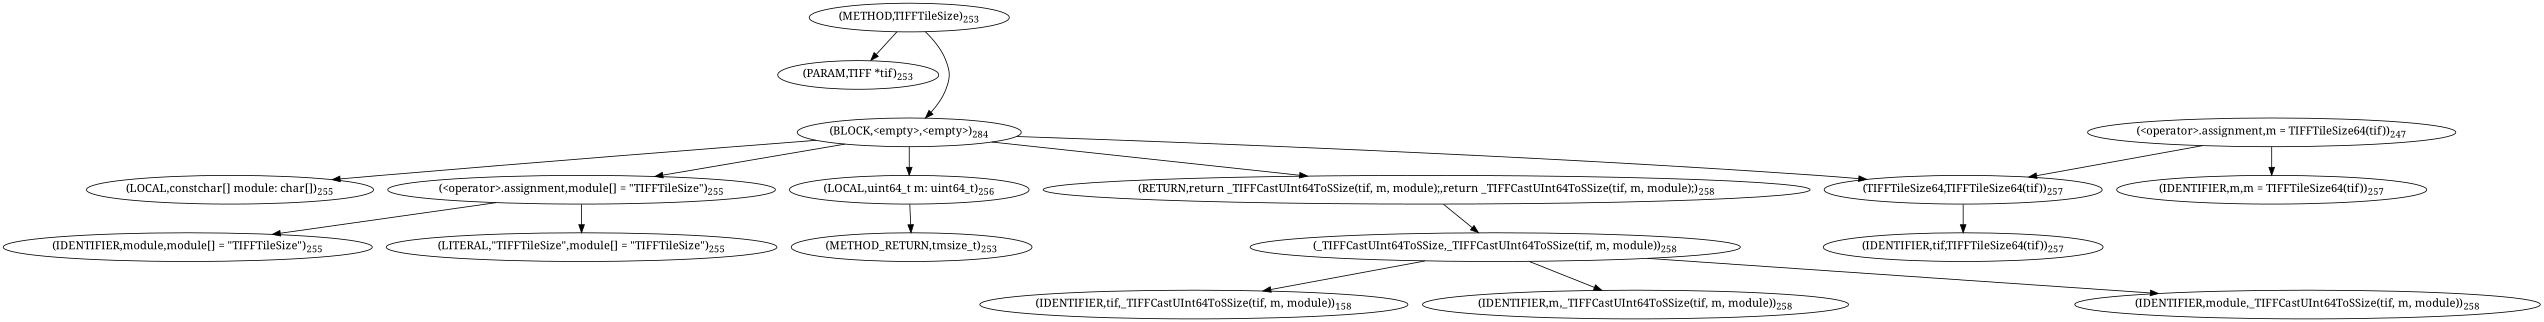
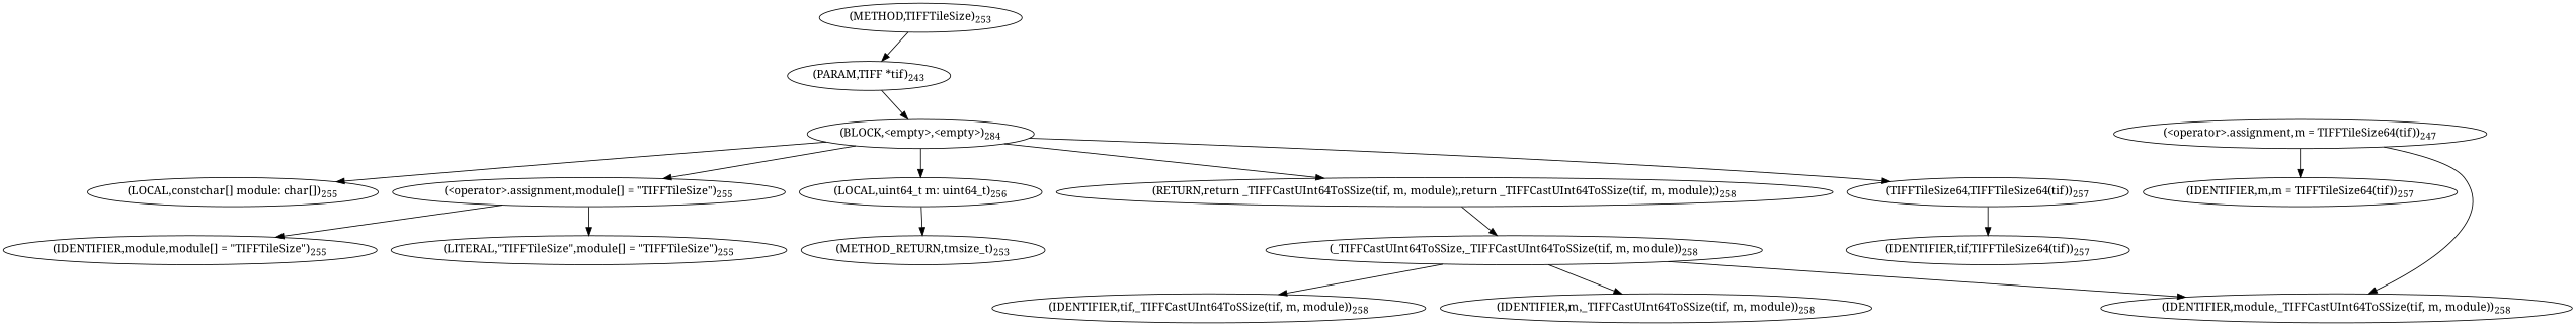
  digraph {
    fontname="Noto Serif"
    node [fontname="Noto Serif"]
    edge [fontname="Noto Serif"]
    n1 [label=<(METHOD,TIFFTileSize)<SUB>253</SUB>>]
-   n2 [label=<(PARAM,TIFF *tif)<SUB>253</SUB>>]
+   n2 [label=<(PARAM,TIFF *tif)<SUB>243</SUB>>]
    n3 [label=<(BLOCK,&lt;empty&gt;,&lt;empty&gt;)<SUB>284</SUB>>]
    n4 [label=<(LOCAL,constchar[] module: char[])<SUB>255</SUB>>]
    n5 [label=<(&lt;operator&gt;.assignment,module[] = &quot;TIFFTileSize&quot;)<SUB>255</SUB>>]
    n6 [label=<(LOCAL,uint64_t m: uint64_t)<SUB>256</SUB>>]
    n7 [label=<(RETURN,return _TIFFCastUInt64ToSSize(tif, m, module);,return _TIFFCastUInt64ToSSize(tif, m, module);)<SUB>258</SUB>>]
    n8 [label=<(TIFFTileSize64,TIFFTileSize64(tif))<SUB>257</SUB>>]
    n9 [label=<(METHOD_RETURN,tmsize_t)<SUB>253</SUB>>]
    n10 [label=<(IDENTIFIER,module,module[] = &quot;TIFFTileSize&quot;)<SUB>255</SUB>>]
    n11 [label=<(LITERAL,&quot;TIFFTileSize&quot;,module[] = &quot;TIFFTileSize&quot;)<SUB>255</SUB>>]
    n12 [label=<(&lt;operator&gt;.assignment,m = TIFFTileSize64(tif))<SUB>247</SUB>>]
    n13 [label=<(IDENTIFIER,m,m = TIFFTileSize64(tif))<SUB>257</SUB>>]
    n14 [label=<(_TIFFCastUInt64ToSSize,_TIFFCastUInt64ToSSize(tif, m, module))<SUB>258</SUB>>]
    n15 [label=<(IDENTIFIER,tif,TIFFTileSize64(tif))<SUB>257</SUB>>]
-   n16 [label=<(IDENTIFIER,tif,_TIFFCastUInt64ToSSize(tif, m, module))<SUB>158</SUB>>]
+   n16 [label=<(IDENTIFIER,tif,_TIFFCastUInt64ToSSize(tif, m, module))<SUB>258</SUB>>]
    n17 [label=<(IDENTIFIER,m,_TIFFCastUInt64ToSSize(tif, m, module))<SUB>258</SUB>>]
    n18 [label=<(IDENTIFIER,module,_TIFFCastUInt64ToSSize(tif, m, module))<SUB>258</SUB>>]
    n1 -> n2
-   n1 -> n3
+   n2 -> n3
    n3 -> n4
    n3 -> n5
    n3 -> n6
    n3 -> n7
    n3 -> n8
    n5 -> n10
    n5 -> n11
    n6 -> n9
    n7 -> n14
    n8 -> n15
-   n12 -> n8
+   n12 -> n18
    n12 -> n13
    n14 -> n16
    n14 -> n17
    n14 -> n18
  }
